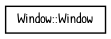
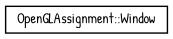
  digraph {
    rankdir=TB
    fontname="Patrick Hand"
-   n1 [color=black fillcolor=white fontname="Patrick Hand" fontsize=10 height=0.2 label="Window::Window" shape=record style=filled width=0.4]
+   n1 [color=black fillcolor=white fontname="Patrick Hand" fontsize=10 height=0.2 label="OpenGLAssignment::Window" shape=record style=filled width=0.4]
  }
